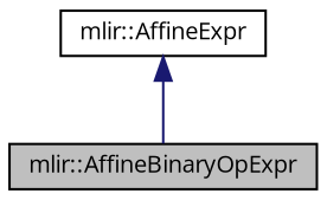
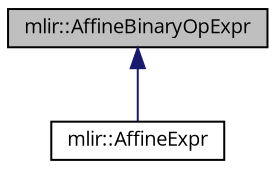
  digraph {
    fontname="Open Sans"
    node [color=black fontname="Open Sans" fontsize=10 shape=record]
    n1 [fillcolor=grey75 fontcolor=black height=0.2 label="mlir::AffineBinaryOpExpr" style=filled width=0.4]
    n2 [height=0.2 label="mlir::AffineExpr" width=0.4]
-   n2 -> n1 [color=midnightblue dir=back fontname="Open Sans" fontsize=10 labelfontname=Helvetica labelfontsize=10 style=solid]
+   n1 -> n2 [color=midnightblue dir=back fontname="Open Sans" fontsize=10 labelfontname=Helvetica labelfontsize=10 style=solid]
  }
